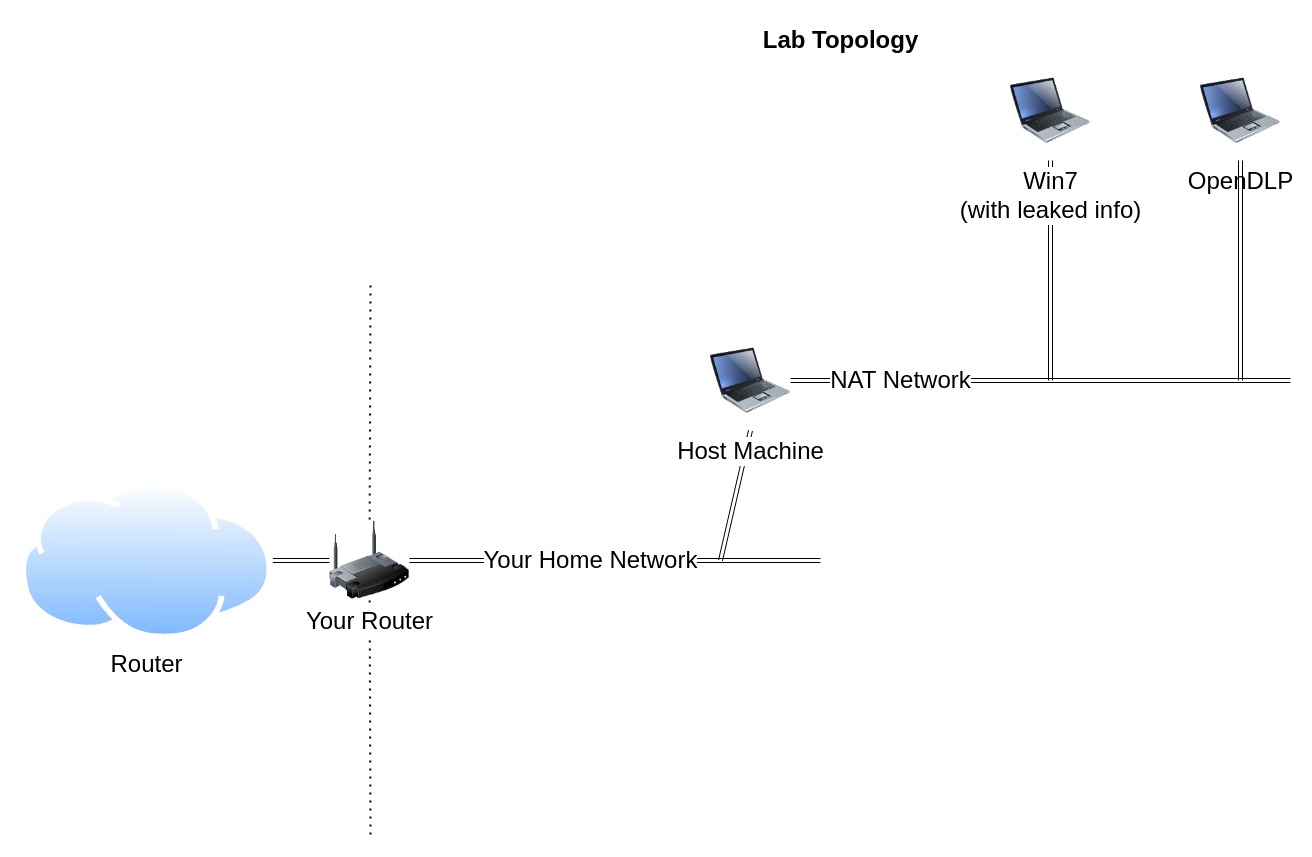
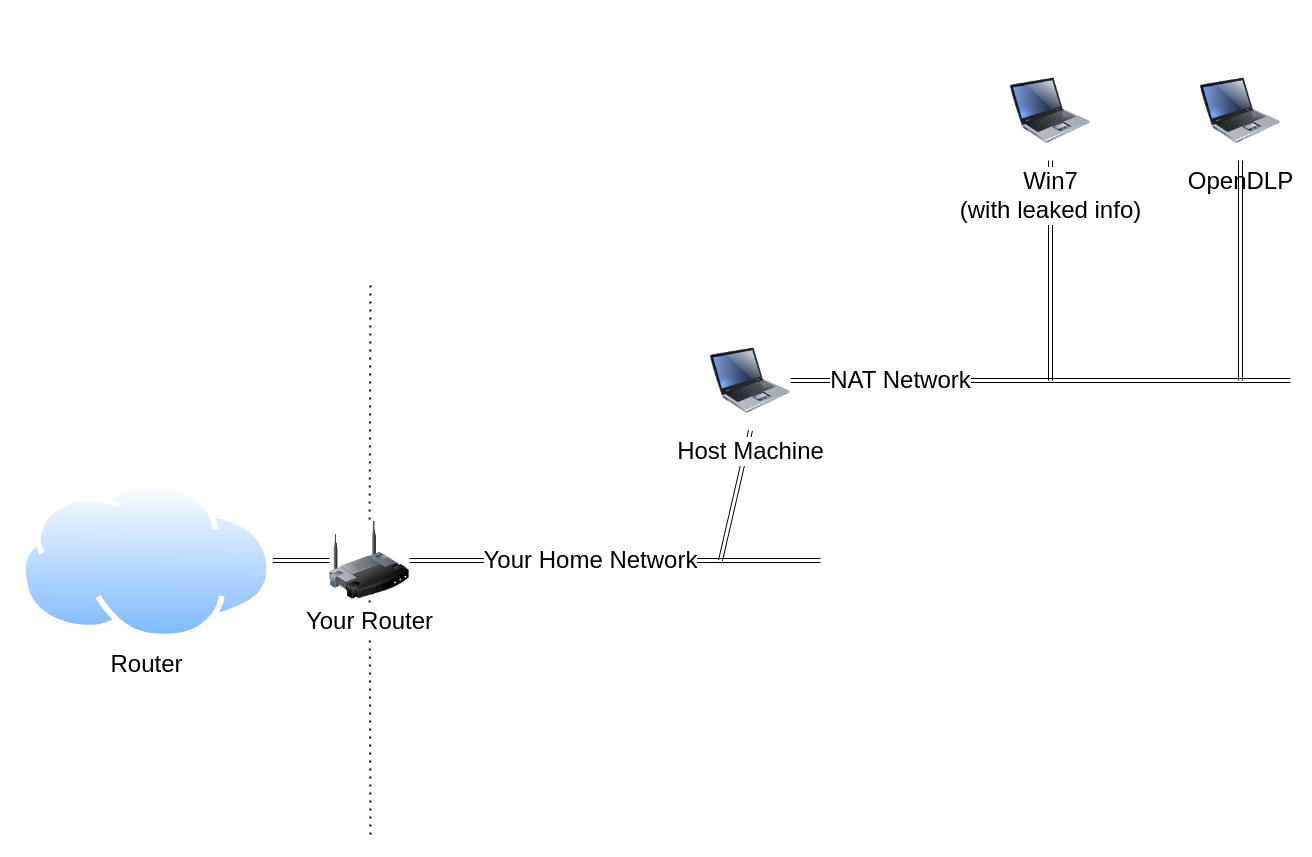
  <mxCell id="0" style=";html=1;" />
  <mxCell id="1" style=";html=1;" parent="0" />
  <mxCell id="2" value="" style="shape=link;html=1;rounded=0;exitX=0.5;exitY=1;exitDx=0;exitDy=0;fontSize=24;labelBackgroundColor=none;" edge="1" parent="1" source="8"><mxGeometry width="100" relative="1" as="geometry"><mxPoint x="570" y="520" as="sourcePoint" /><mxPoint x="720" y="560" as="targetPoint" /></mxGeometry></mxCell>
  <mxCell id="3" value="" style="shape=link;html=1;rounded=0;exitX=1;exitY=0.5;exitDx=0;exitDy=0;fontSize=24;labelBackgroundColor=none;" parent="1" source="11" edge="1"><mxGeometry width="100" relative="1" as="geometry"><mxPoint x="810" y="640" as="sourcePoint" /><mxPoint x="820" y="560" as="targetPoint" /></mxGeometry></mxCell>
  <mxCell id="4" value="Your Home Network" style="edgeLabel;html=1;align=center;verticalAlign=middle;resizable=0;points=[];fontSize=24;" vertex="1" connectable="0" parent="3"><mxGeometry x="-0.124" y="1" relative="1" as="geometry"><mxPoint as="offset" /></mxGeometry></mxCell>
- <mxCell id="5" value="Lab Topology" style="text;strokeColor=none;fillColor=none;html=1;fontSize=24;fontStyle=1;verticalAlign=middle;align=center;fontColor=default;labelBackgroundColor=none;" parent="1" vertex="1"><mxGeometry x="409" y="20" width="861" height="40" as="geometry" /></mxCell>
  <mxCell id="6" value="Router" style="image;aspect=fixed;perimeter=ellipsePerimeter;html=1;align=center;shadow=0;dashed=0;spacingTop=3;image=img/lib/active_directory/internet_cloud.svg;fontSize=24;fontColor=default;labelBackgroundColor=none;" parent="1" vertex="1"><mxGeometry x="20" y="480.5" width="252.38" height="159" as="geometry" /></mxCell>
  <mxCell id="7" value="" style="endArrow=none;dashed=1;html=1;dashPattern=1 3;strokeWidth=2;rounded=0;fontSize=24;fontColor=default;labelBackgroundColor=none;" parent="1" edge="1" source="11"><mxGeometry width="50" height="50" relative="1" as="geometry"><mxPoint x="370" y="285" as="sourcePoint" /><mxPoint x="370" y="835" as="targetPoint" /></mxGeometry></mxCell>
  <mxCell id="8" value="Host Machine" style="image;html=1;image=img/lib/clip_art/computers/Laptop_128x128.png;fontSize=24;labelBackgroundColor=default;" parent="1" vertex="1"><mxGeometry x="710" y="330" width="80" height="100" as="geometry" /></mxCell>
  <mxCell id="9" value="" style="shape=link;html=1;rounded=0;exitX=1;exitY=0.5;exitDx=0;exitDy=0;entryX=0;entryY=0.5;entryDx=0;entryDy=0;fontSize=24;labelBackgroundColor=none;" edge="1" parent="1" source="6" target="11"><mxGeometry width="100" relative="1" as="geometry"><mxPoint x="272" y="560" as="sourcePoint" /><mxPoint x="1120" y="560" as="targetPoint" /></mxGeometry></mxCell>
  <mxCell id="10" value="" style="endArrow=none;dashed=1;html=1;dashPattern=1 3;strokeWidth=2;rounded=0;fontSize=24;fontColor=default;labelBackgroundColor=none;" edge="1" parent="1" target="11"><mxGeometry width="50" height="50" relative="1" as="geometry"><mxPoint x="370" y="285" as="sourcePoint" /><mxPoint x="370" y="835" as="targetPoint" /></mxGeometry></mxCell>
  <mxCell id="11" value="Your Router" style="image;html=1;image=img/lib/clip_art/networking/Wireless_Router_128x128.png;fontSize=24;" vertex="1" parent="1"><mxGeometry x="329" y="520" width="80" height="80" as="geometry" /></mxCell>
  <mxCell id="12" value="" style="shape=link;html=1;rounded=0;exitX=0.5;exitY=1;exitDx=0;exitDy=0;fontSize=24;labelBackgroundColor=none;" edge="1" source="13" parent="1"><mxGeometry width="100" relative="1" as="geometry"><mxPoint x="1210" y="635" as="sourcePoint" /><mxPoint x="1050" y="380" as="targetPoint" /></mxGeometry></mxCell>
  <mxCell id="13" value="Win7 &lt;br style=&quot;font-size: 24px;&quot;&gt;(with leaked info)" style="image;html=1;image=img/lib/clip_art/computers/Laptop_128x128.png;fontSize=24;labelBackgroundColor=default;" vertex="1" parent="1"><mxGeometry x="1010" y="60" width="80" height="100" as="geometry" /></mxCell>
  <mxCell id="14" value="" style="shape=link;html=1;rounded=0;fontSize=24;labelBackgroundColor=none;entryX=1;entryY=0.5;entryDx=0;entryDy=0;" edge="1" parent="1" target="8"><mxGeometry width="100" relative="1" as="geometry"><mxPoint x="1290" y="380" as="sourcePoint" /><mxPoint x="950" y="390" as="targetPoint" /></mxGeometry></mxCell>
  <mxCell id="15" value="&lt;font style=&quot;font-size: 24px;&quot;&gt;NAT Network&lt;/font&gt;" style="edgeLabel;html=1;align=center;verticalAlign=middle;resizable=0;points=[];" vertex="1" connectable="0" parent="14"><mxGeometry x="0.562" y="-1" relative="1" as="geometry"><mxPoint as="offset" /></mxGeometry></mxCell>
  <mxCell id="16" value="OpenDLP" style="image;html=1;image=img/lib/clip_art/computers/Laptop_128x128.png;fontSize=24;labelBackgroundColor=default;" vertex="1" parent="1"><mxGeometry x="1200" y="60" width="80" height="100" as="geometry" /></mxCell>
  <mxCell id="17" value="" style="shape=link;html=1;rounded=0;exitX=0.5;exitY=1;exitDx=0;exitDy=0;fontSize=24;labelBackgroundColor=none;" edge="1" parent="1" source="16"><mxGeometry width="100" relative="1" as="geometry"><mxPoint x="1230" y="150" as="sourcePoint" /><mxPoint x="1240" y="380" as="targetPoint" /></mxGeometry></mxCell>
